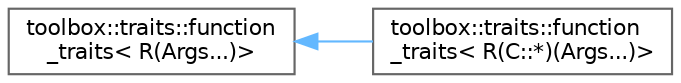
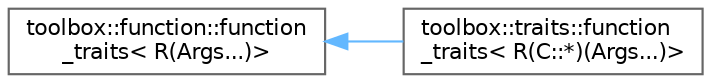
  digraph {
    rankdir=LR
    node [color=grey40 fillcolor=white fontname=Helvetica fontsize=10 shape=box style=filled]
-   n1 [height=0.2 label="toolbox::traits::function\l_traits\< R(Args...)\>" width=0.4]
+   n1 [height=0.2 label="toolbox::function::function\l_traits\< R(Args...)\>" width=0.4]
    n2 [height=0.2 label="toolbox::traits::function\l_traits\< R(C::*)(Args...)\>" width=0.4]
    n1 -> n2 [color=steelblue1 dir=back fontname=Helvetica fontsize=10 labelfontname=Helvetica labelfontsize=10 style=solid]
  }
